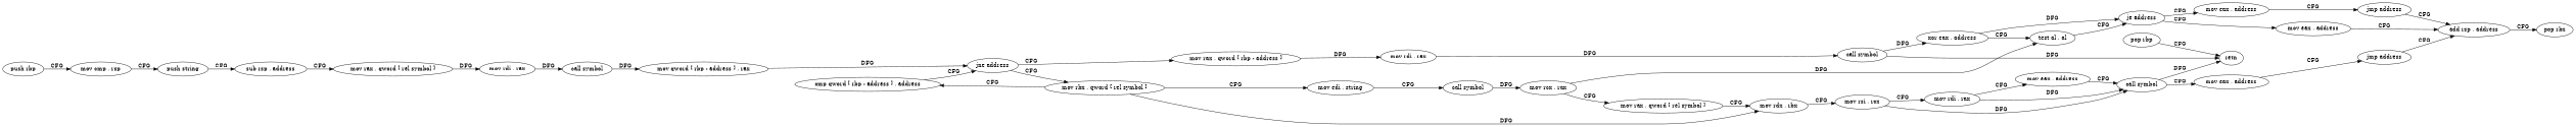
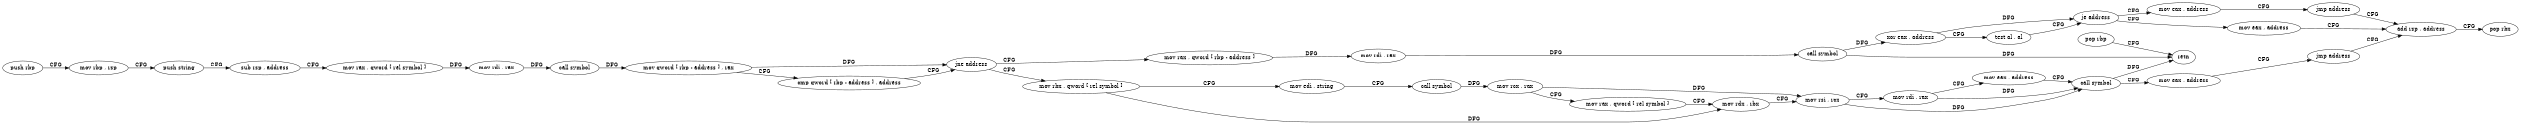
  digraph {
    rankdir=LR
    n1 [label="push rbp"]
-   n2 [label="mov cmp , rsp"]
+   n2 [label="mov rbp , rsp"]
    n3 [label="push string"]
    n4 [label="sub rsp , address"]
    n5 [label="mov rax , qword [ rel symbol ]"]
    n6 [label="mov rdi , rax"]
    n7 [label="call symbol"]
    n8 [label="mov qword [ rbp - address ] , rax"]
    n9 [label="cmp qword [ rbp - address ] , address"]
    n10 [label="jne address"]
    n11 [label="mov rax , qword [ rbp - address ]"]
    n12 [label="mov rbx , qword [ rel symbol ]"]
    n13 [label="mov rdi , rax"]
    n14 [label="mov edi , string"]
    n15 [label="mov rdx , rbx"]
    n16 [label="call symbol"]
    n17 [label="call symbol"]
    n18 [label="mov rsi , rcx"]
    n19 [label="xor eax , address"]
    n20 [label=retn]
    n21 [label="test al , al"]
    n22 [label="je address"]
    n23 [label="mov eax , address"]
    n24 [label="mov eax , address"]
    n25 [label="add rsp , address"]
    n26 [label="jmp address"]
    n27 [label="pop rbx"]
    n28 [label="mov rcx , rax"]
    n29 [label="mov rax , qword [ rel symbol ]"]
    n30 [label="mov rdi , rax"]
    n31 [label="call symbol"]
    n32 [label="mov eax , address"]
    n33 [label="mov eax , address"]
    n34 [label="jmp address"]
    n35 [label="pop rbp"]
    n1 -> n2 [label=CFG]
    n2 -> n3 [label=CFG]
    n3 -> n4 [label=CFG]
    n4 -> n5 [label=CFG]
    n5 -> n6 [label=DFG]
    n6 -> n7 [label=DFG]
    n7 -> n8 [label=DFG]
-   n12 -> n9 [label=CFG]
+   n8 -> n9 [label=CFG]
    n8 -> n10 [label=DFG]
    n9 -> n10 [label=CFG]
    n10 -> n11 [label=CFG]
    n10 -> n12 [label=CFG]
    n11 -> n13 [label=DFG]
    n12 -> n14 [label=CFG]
    n12 -> n15 [label=DFG]
    n13 -> n16 [label=DFG]
    n14 -> n17 [label=CFG]
    n15 -> n18 [label=CFG]
    n16 -> n19 [label=DFG]
    n16 -> n20 [label=DFG]
    n17 -> n28 [label=DFG]
    n18 -> n30 [label=CFG]
    n18 -> n31 [label=DFG]
    n19 -> n21 [label=CFG]
    n19 -> n22 [label=DFG]
    n21 -> n22 [label=CFG]
    n22 -> n23 [label=CFG]
    n22 -> n24 [label=CFG]
    n23 -> n25 [label=CFG]
    n24 -> n26 [label=CFG]
    n25 -> n27 [label=CFG]
    n26 -> n25 [label=CFG]
-   n28 -> n21 [label=DFG]
+   n28 -> n18 [label=DFG]
    n28 -> n29 [label=CFG]
    n29 -> n15 [label=CFG]
    n30 -> n31 [label=DFG]
    n30 -> n32 [label=CFG]
    n31 -> n20 [label=DFG]
    n31 -> n33 [label=CFG]
    n32 -> n31 [label=CFG]
    n33 -> n34 [label=CFG]
    n34 -> n25 [label=CFG]
    n35 -> n20 [label=CFG]
  }
